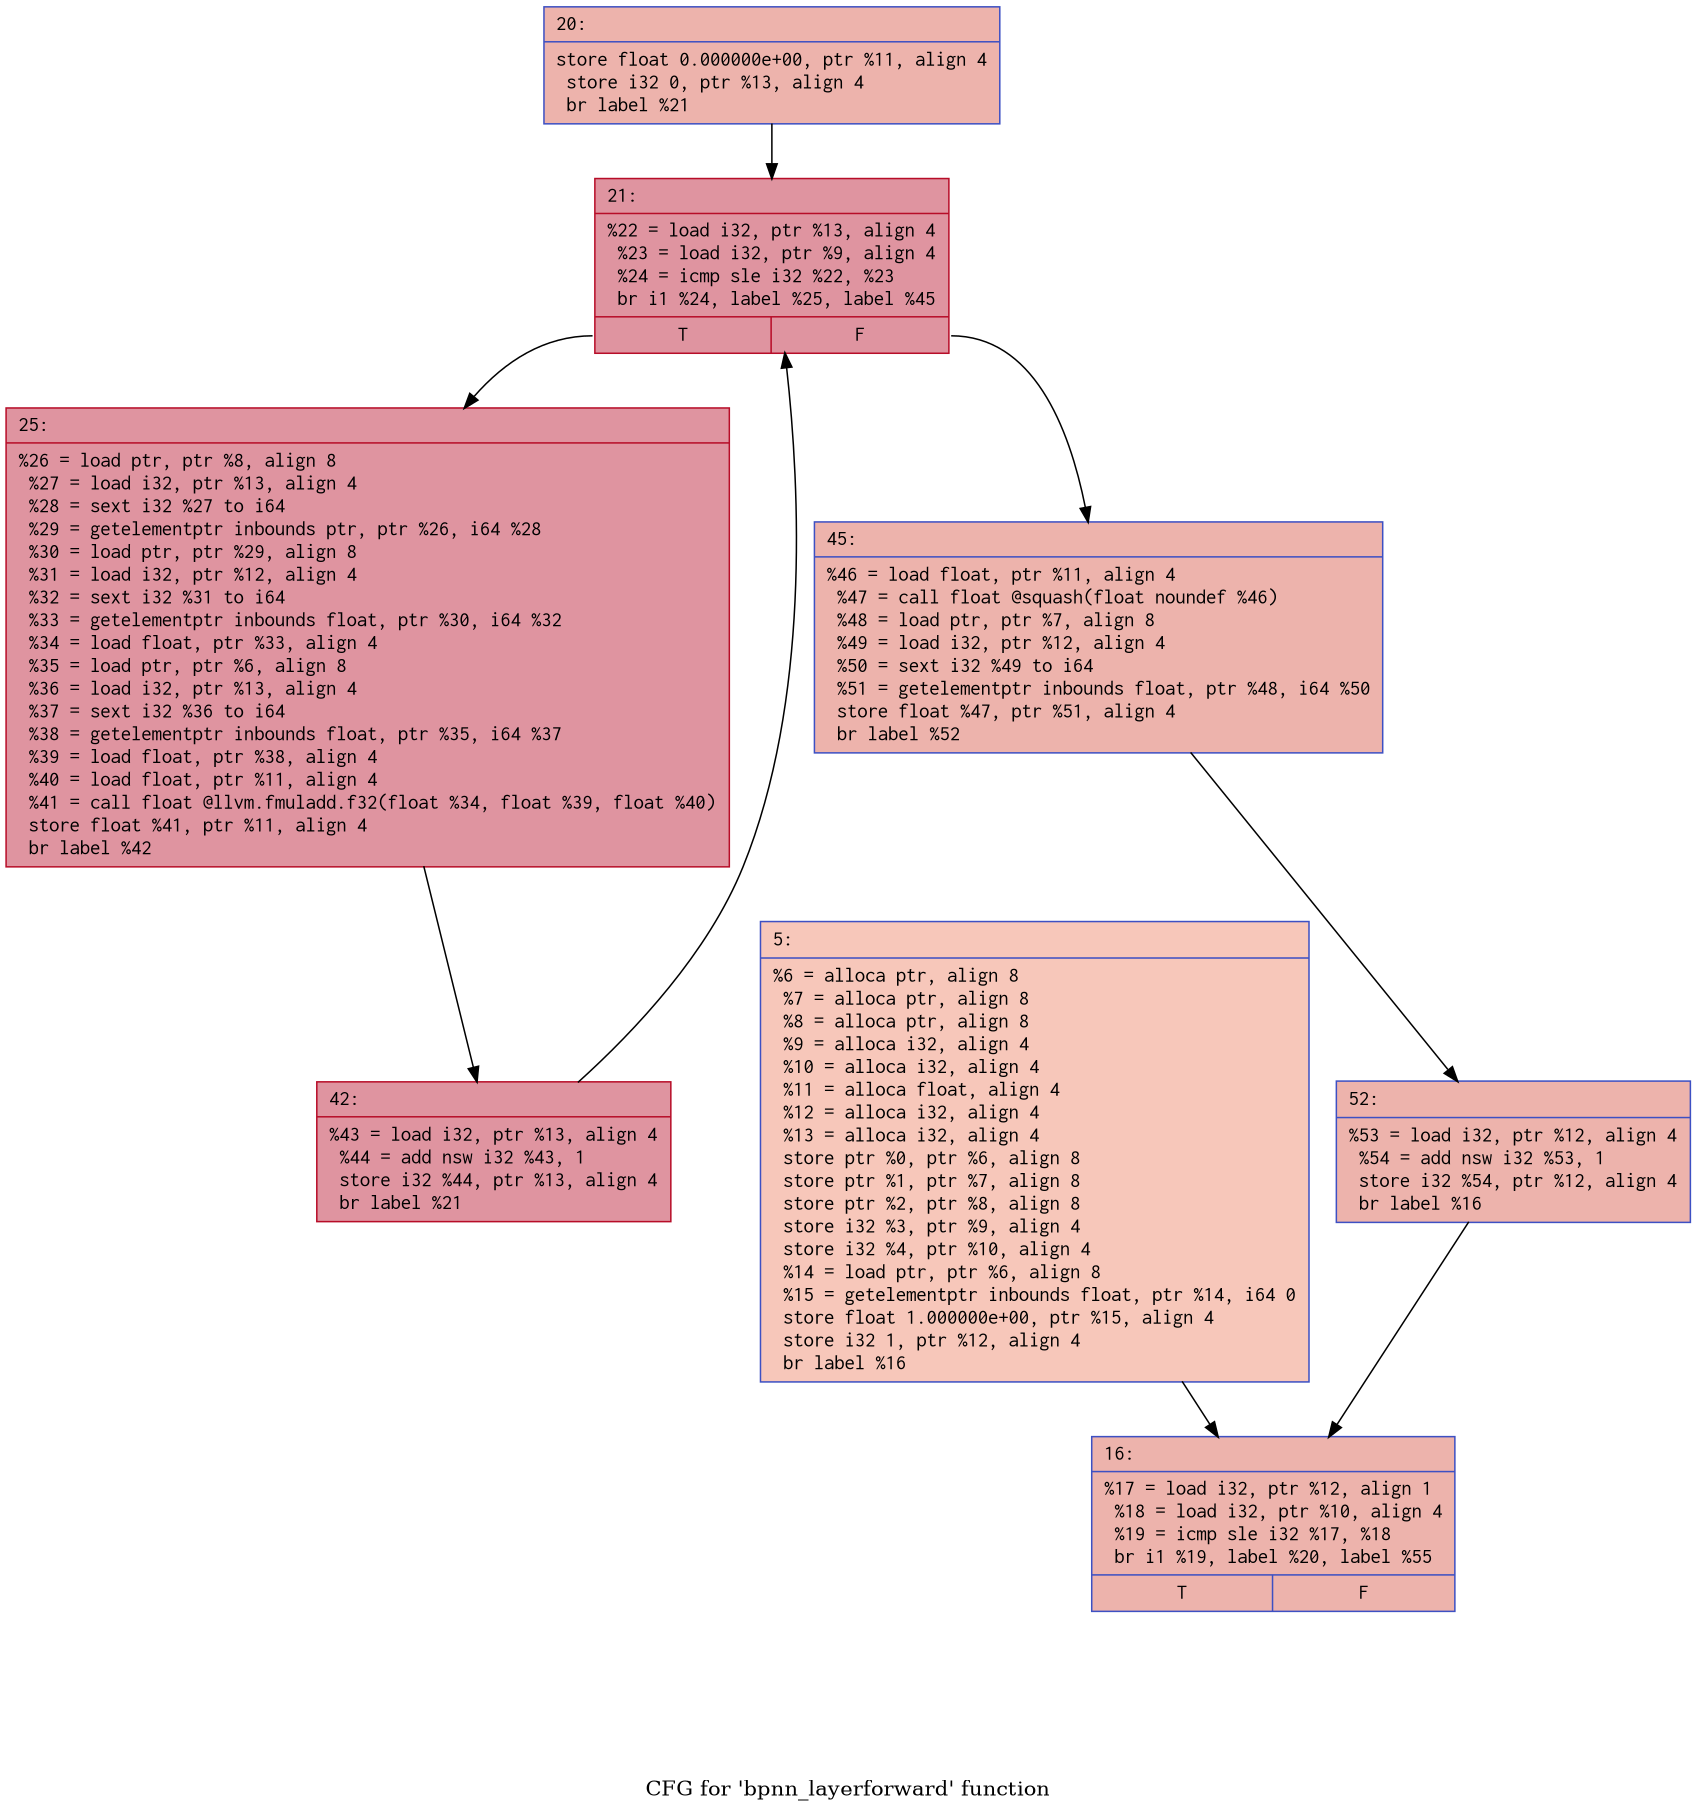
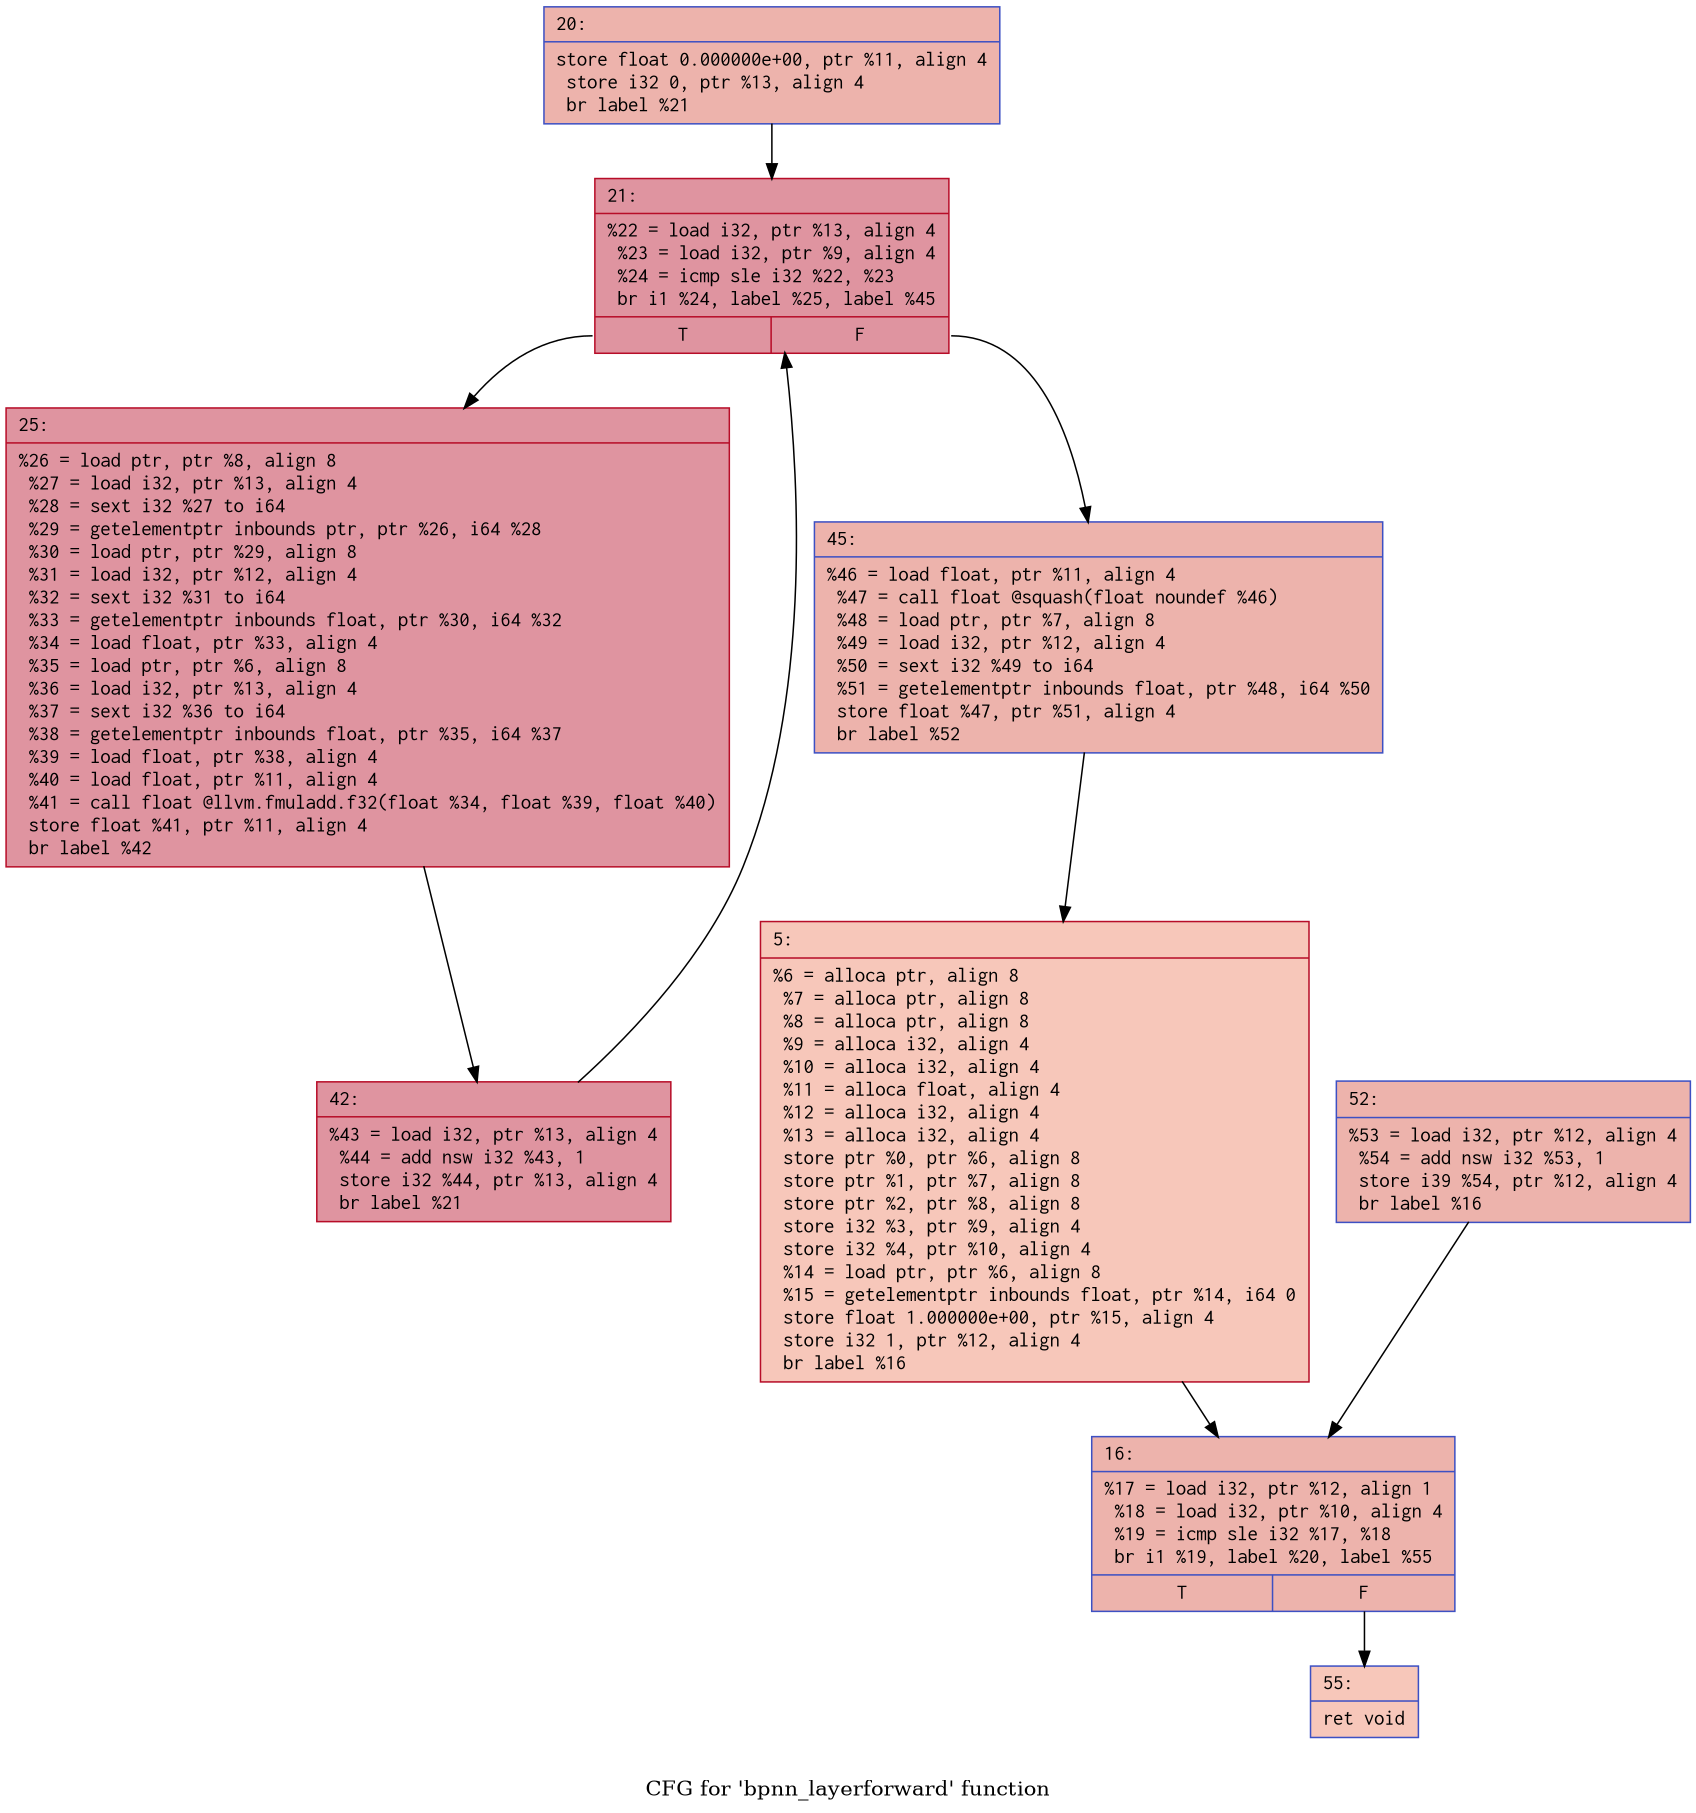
  digraph {
    label="CFG for 'bpnn_layerforward' function"
    node [color="#3d50c3ff" fillcolor="#d6524470" fontname=Courier shape=record style=filled]
-   n1 [fillcolor="#ec7f6370" label="{5:\l|  %6 = alloca ptr, align 8\l  %7 = alloca ptr, align 8\l  %8 = alloca ptr, align 8\l  %9 = alloca i32, align 4\l  %10 = alloca i32, align 4\l  %11 = alloca float, align 4\l  %12 = alloca i32, align 4\l  %13 = alloca i32, align 4\l  store ptr %0, ptr %6, align 8\l  store ptr %1, ptr %7, align 8\l  store ptr %2, ptr %8, align 8\l  store i32 %3, ptr %9, align 4\l  store i32 %4, ptr %10, align 4\l  %14 = load ptr, ptr %6, align 8\l  %15 = getelementptr inbounds float, ptr %14, i64 0\l  store float 1.000000e+00, ptr %15, align 4\l  store i32 1, ptr %12, align 4\l  br label %16\l}"]
+   n1 [color="#b70d28ff" fillcolor="#ec7f6370" label="{5:\l|  %6 = alloca ptr, align 8\l  %7 = alloca ptr, align 8\l  %8 = alloca ptr, align 8\l  %9 = alloca i32, align 4\l  %10 = alloca i32, align 4\l  %11 = alloca float, align 4\l  %12 = alloca i32, align 4\l  %13 = alloca i32, align 4\l  store ptr %0, ptr %6, align 8\l  store ptr %1, ptr %7, align 8\l  store ptr %2, ptr %8, align 8\l  store i32 %3, ptr %9, align 4\l  store i32 %4, ptr %10, align 4\l  %14 = load ptr, ptr %6, align 8\l  %15 = getelementptr inbounds float, ptr %14, i64 0\l  store float 1.000000e+00, ptr %15, align 4\l  store i32 1, ptr %12, align 4\l  br label %16\l}"]
    n2 [label="{16:\l|  %17 = load i32, ptr %12, align 1\l  %18 = load i32, ptr %10, align 4\l  %19 = icmp sle i32 %17, %18\l  br i1 %19, label %20, label %55\l|{<s0>T|<s1>F}}"]
+   n3 [fillcolor="#ec7f6370" label="{55:\l|  ret void\l}"]
    n4 [label="{20:\l|  store float 0.000000e+00, ptr %11, align 4\l  store i32 0, ptr %13, align 4\l  br label %21\l}"]
    n5 [color="#b70d28ff" fillcolor="#b70d2870" label="{21:\l|  %22 = load i32, ptr %13, align 4\l  %23 = load i32, ptr %9, align 4\l  %24 = icmp sle i32 %22, %23\l  br i1 %24, label %25, label %45\l|{<s0>T|<s1>F}}"]
    n6 [color="#b70d28ff" fillcolor="#b70d2870" label="{25:\l|  %26 = load ptr, ptr %8, align 8\l  %27 = load i32, ptr %13, align 4\l  %28 = sext i32 %27 to i64\l  %29 = getelementptr inbounds ptr, ptr %26, i64 %28\l  %30 = load ptr, ptr %29, align 8\l  %31 = load i32, ptr %12, align 4\l  %32 = sext i32 %31 to i64\l  %33 = getelementptr inbounds float, ptr %30, i64 %32\l  %34 = load float, ptr %33, align 4\l  %35 = load ptr, ptr %6, align 8\l  %36 = load i32, ptr %13, align 4\l  %37 = sext i32 %36 to i64\l  %38 = getelementptr inbounds float, ptr %35, i64 %37\l  %39 = load float, ptr %38, align 4\l  %40 = load float, ptr %11, align 4\l  %41 = call float @llvm.fmuladd.f32(float %34, float %39, float %40)\l  store float %41, ptr %11, align 4\l  br label %42\l}"]
    n7 [label="{45:\l|  %46 = load float, ptr %11, align 4\l  %47 = call float @squash(float noundef %46)\l  %48 = load ptr, ptr %7, align 8\l  %49 = load i32, ptr %12, align 4\l  %50 = sext i32 %49 to i64\l  %51 = getelementptr inbounds float, ptr %48, i64 %50\l  store float %47, ptr %51, align 4\l  br label %52\l}"]
    n8 [color="#b70d28ff" fillcolor="#b70d2870" label="{42:\l|  %43 = load i32, ptr %13, align 4\l  %44 = add nsw i32 %43, 1\l  store i32 %44, ptr %13, align 4\l  br label %21\l}"]
-   n9 [label="{52:\l|  %53 = load i32, ptr %12, align 4\l  %54 = add nsw i32 %53, 1\l  store i32 %54, ptr %12, align 4\l  br label %16\l}"]
+   n9 [label="{52:\l|  %53 = load i32, ptr %12, align 4\l  %54 = add nsw i32 %53, 1\l  store i39 %54, ptr %12, align 4\l  br label %16\l}"]
    n1 -> n2
+   n2 -> n3 [tailport=s1]
    n4 -> n5
    n5 -> n6 [tailport=s0]
    n5 -> n7 [tailport=s1]
    n6 -> n8
-   n7 -> n9
+   n7 -> n1
    n8 -> n5
    n9 -> n2
  }
